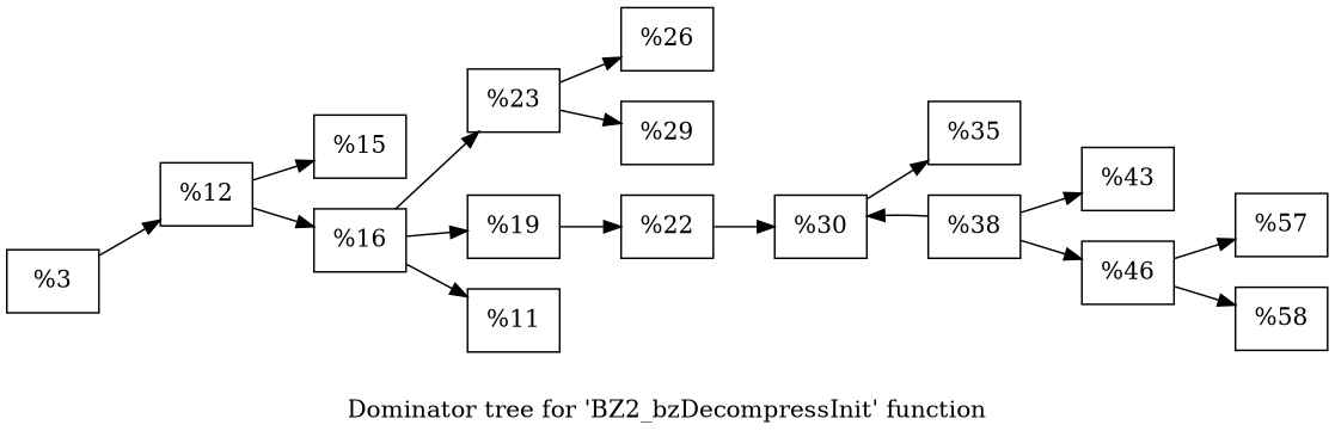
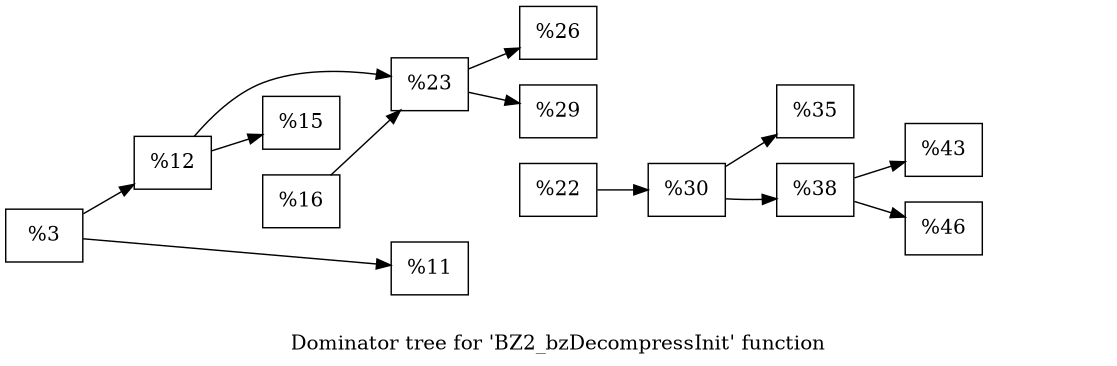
  digraph {
    label="Dominator tree for 'BZ2_bzDecompressInit' function"
    rankdir=LR
    node [shape=record]
    n1 [label="{%3}"]
    n2 [label="{%12}"]
    n3 [label="{%11}"]
    n4 [label="{%15}"]
    n5 [label="{%16}"]
-   n6 [label="{%19}"]
    n7 [label="{%23}"]
    n8 [label="{%22}"]
    n9 [label="{%29}"]
    n10 [label="{%26}"]
    n11 [label="{%30}"]
    n12 [label="{%35}"]
    n13 [label="{%38}"]
    n14 [label="{%43}"]
    n15 [label="{%46}"]
-   n16 [label="{%57}"]
-   n17 [label="{%58}"]
    n1 -> n2
-   n5 -> n3
+   n1 -> n3
    n2 -> n4
-   n2 -> n5
-   n5 -> n6
+   n2 -> n7
    n5 -> n7
-   n6 -> n8
    n7 -> n9
    n7 -> n10
    n8 -> n11
    n11 -> n12
-   n13 -> n11
+   n11 -> n13
    n13 -> n14
    n13 -> n15
-   n15 -> n16
-   n15 -> n17
  }
